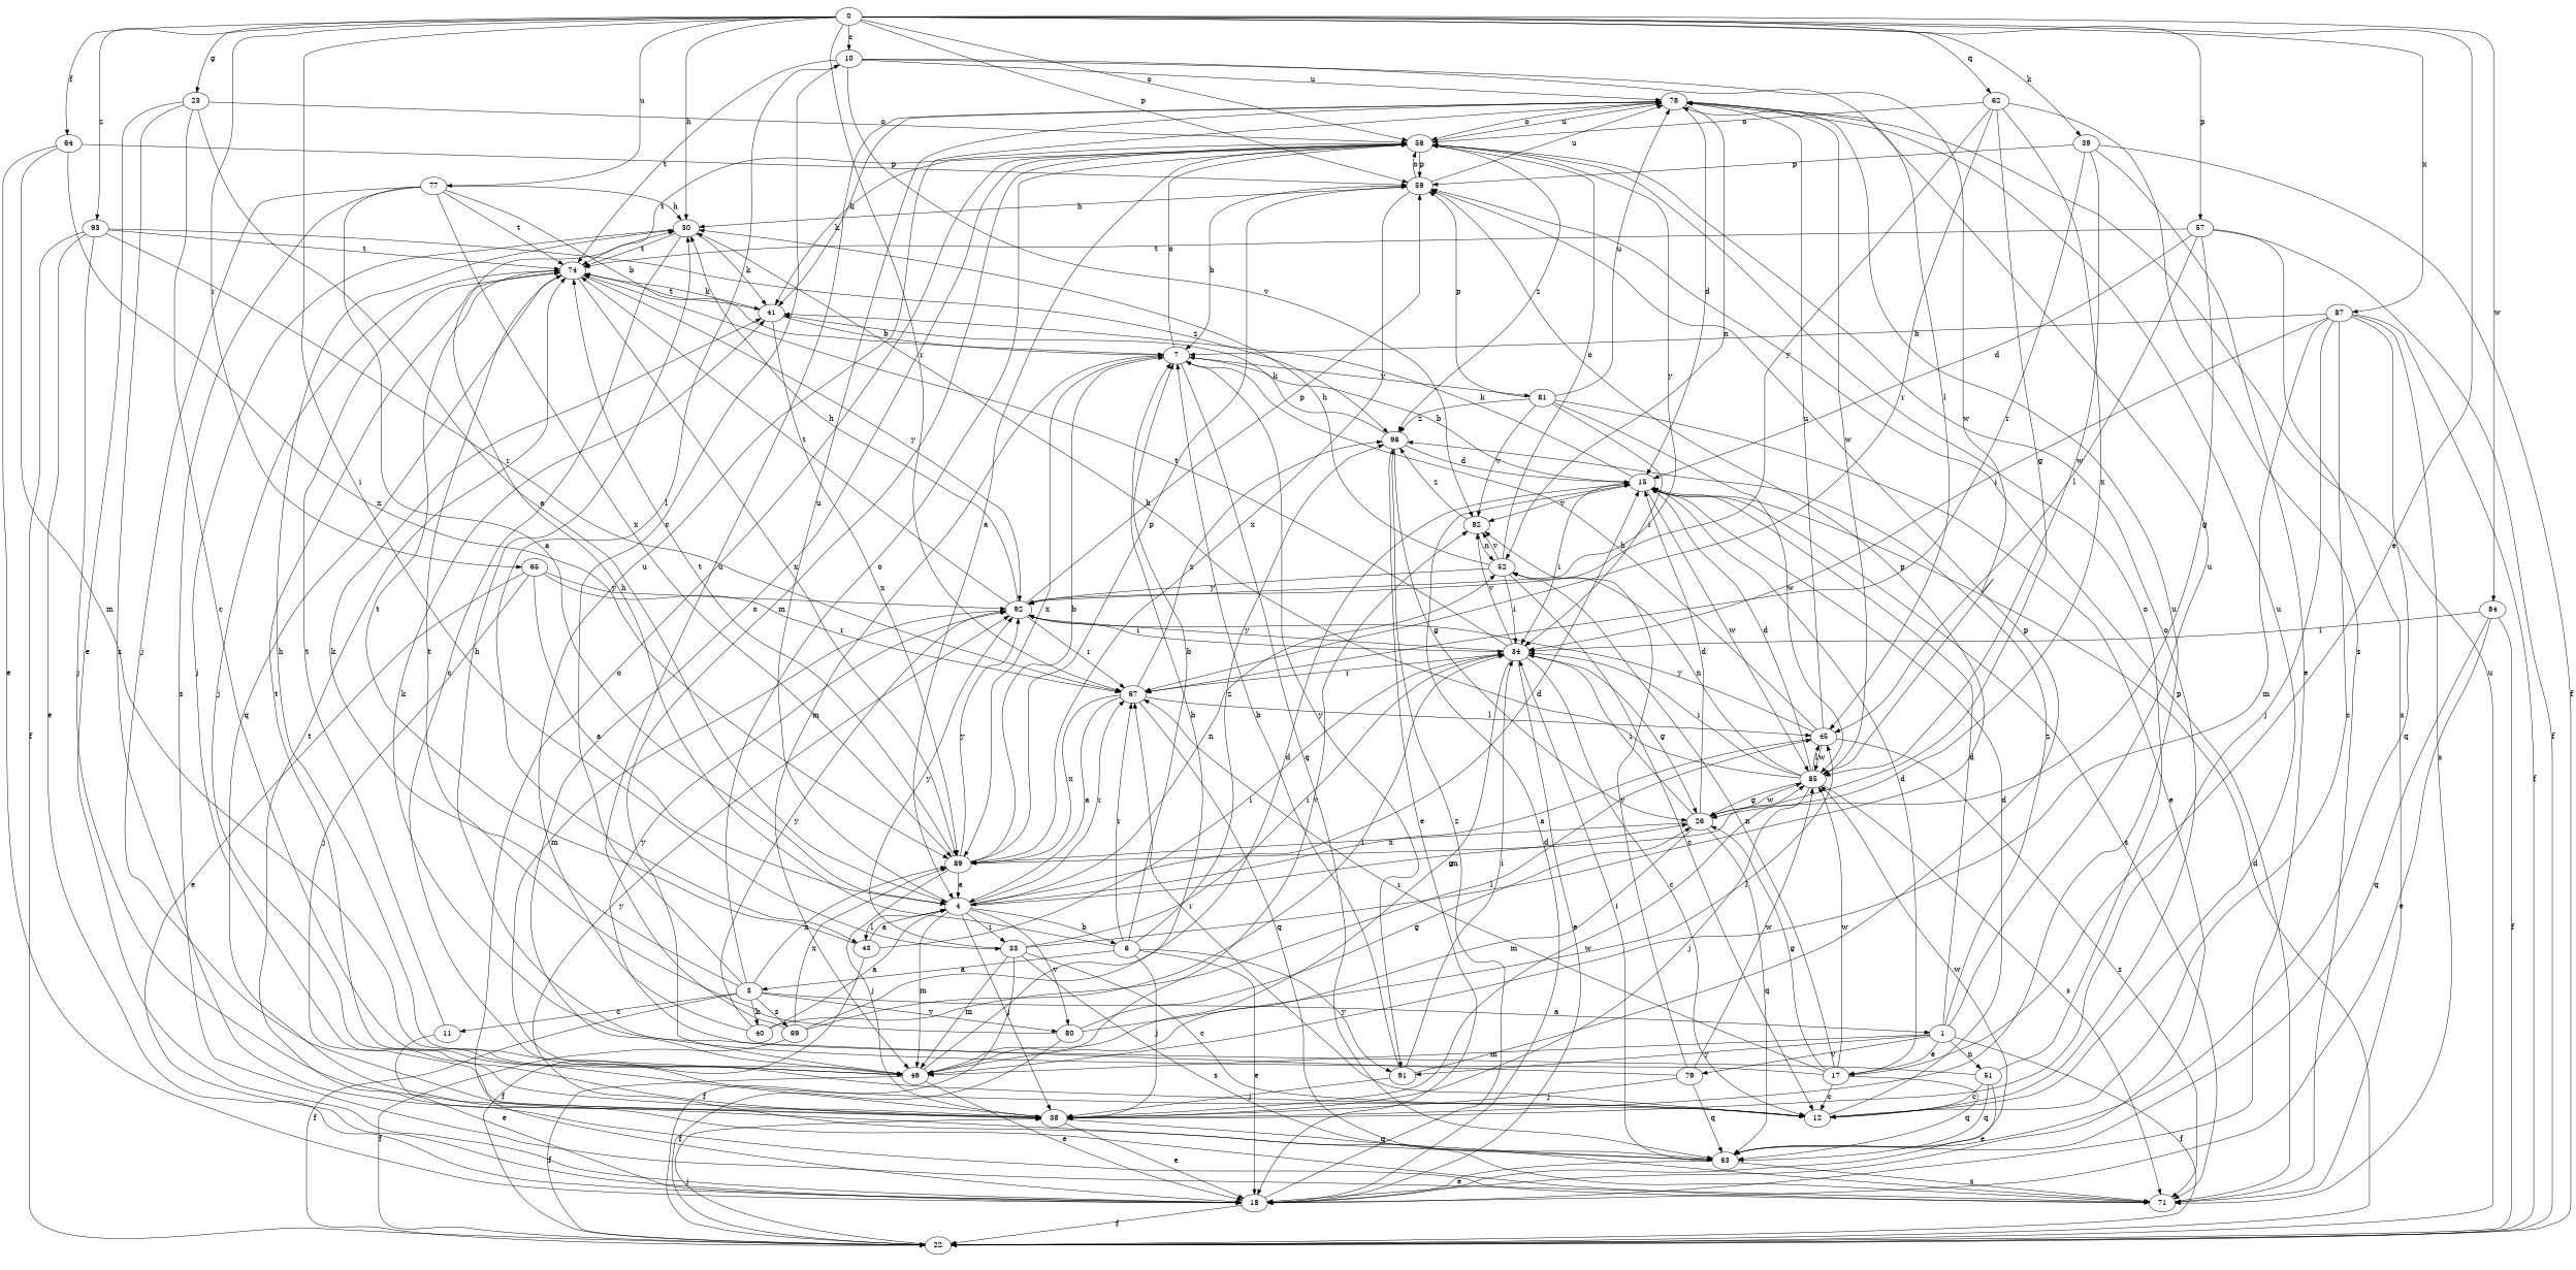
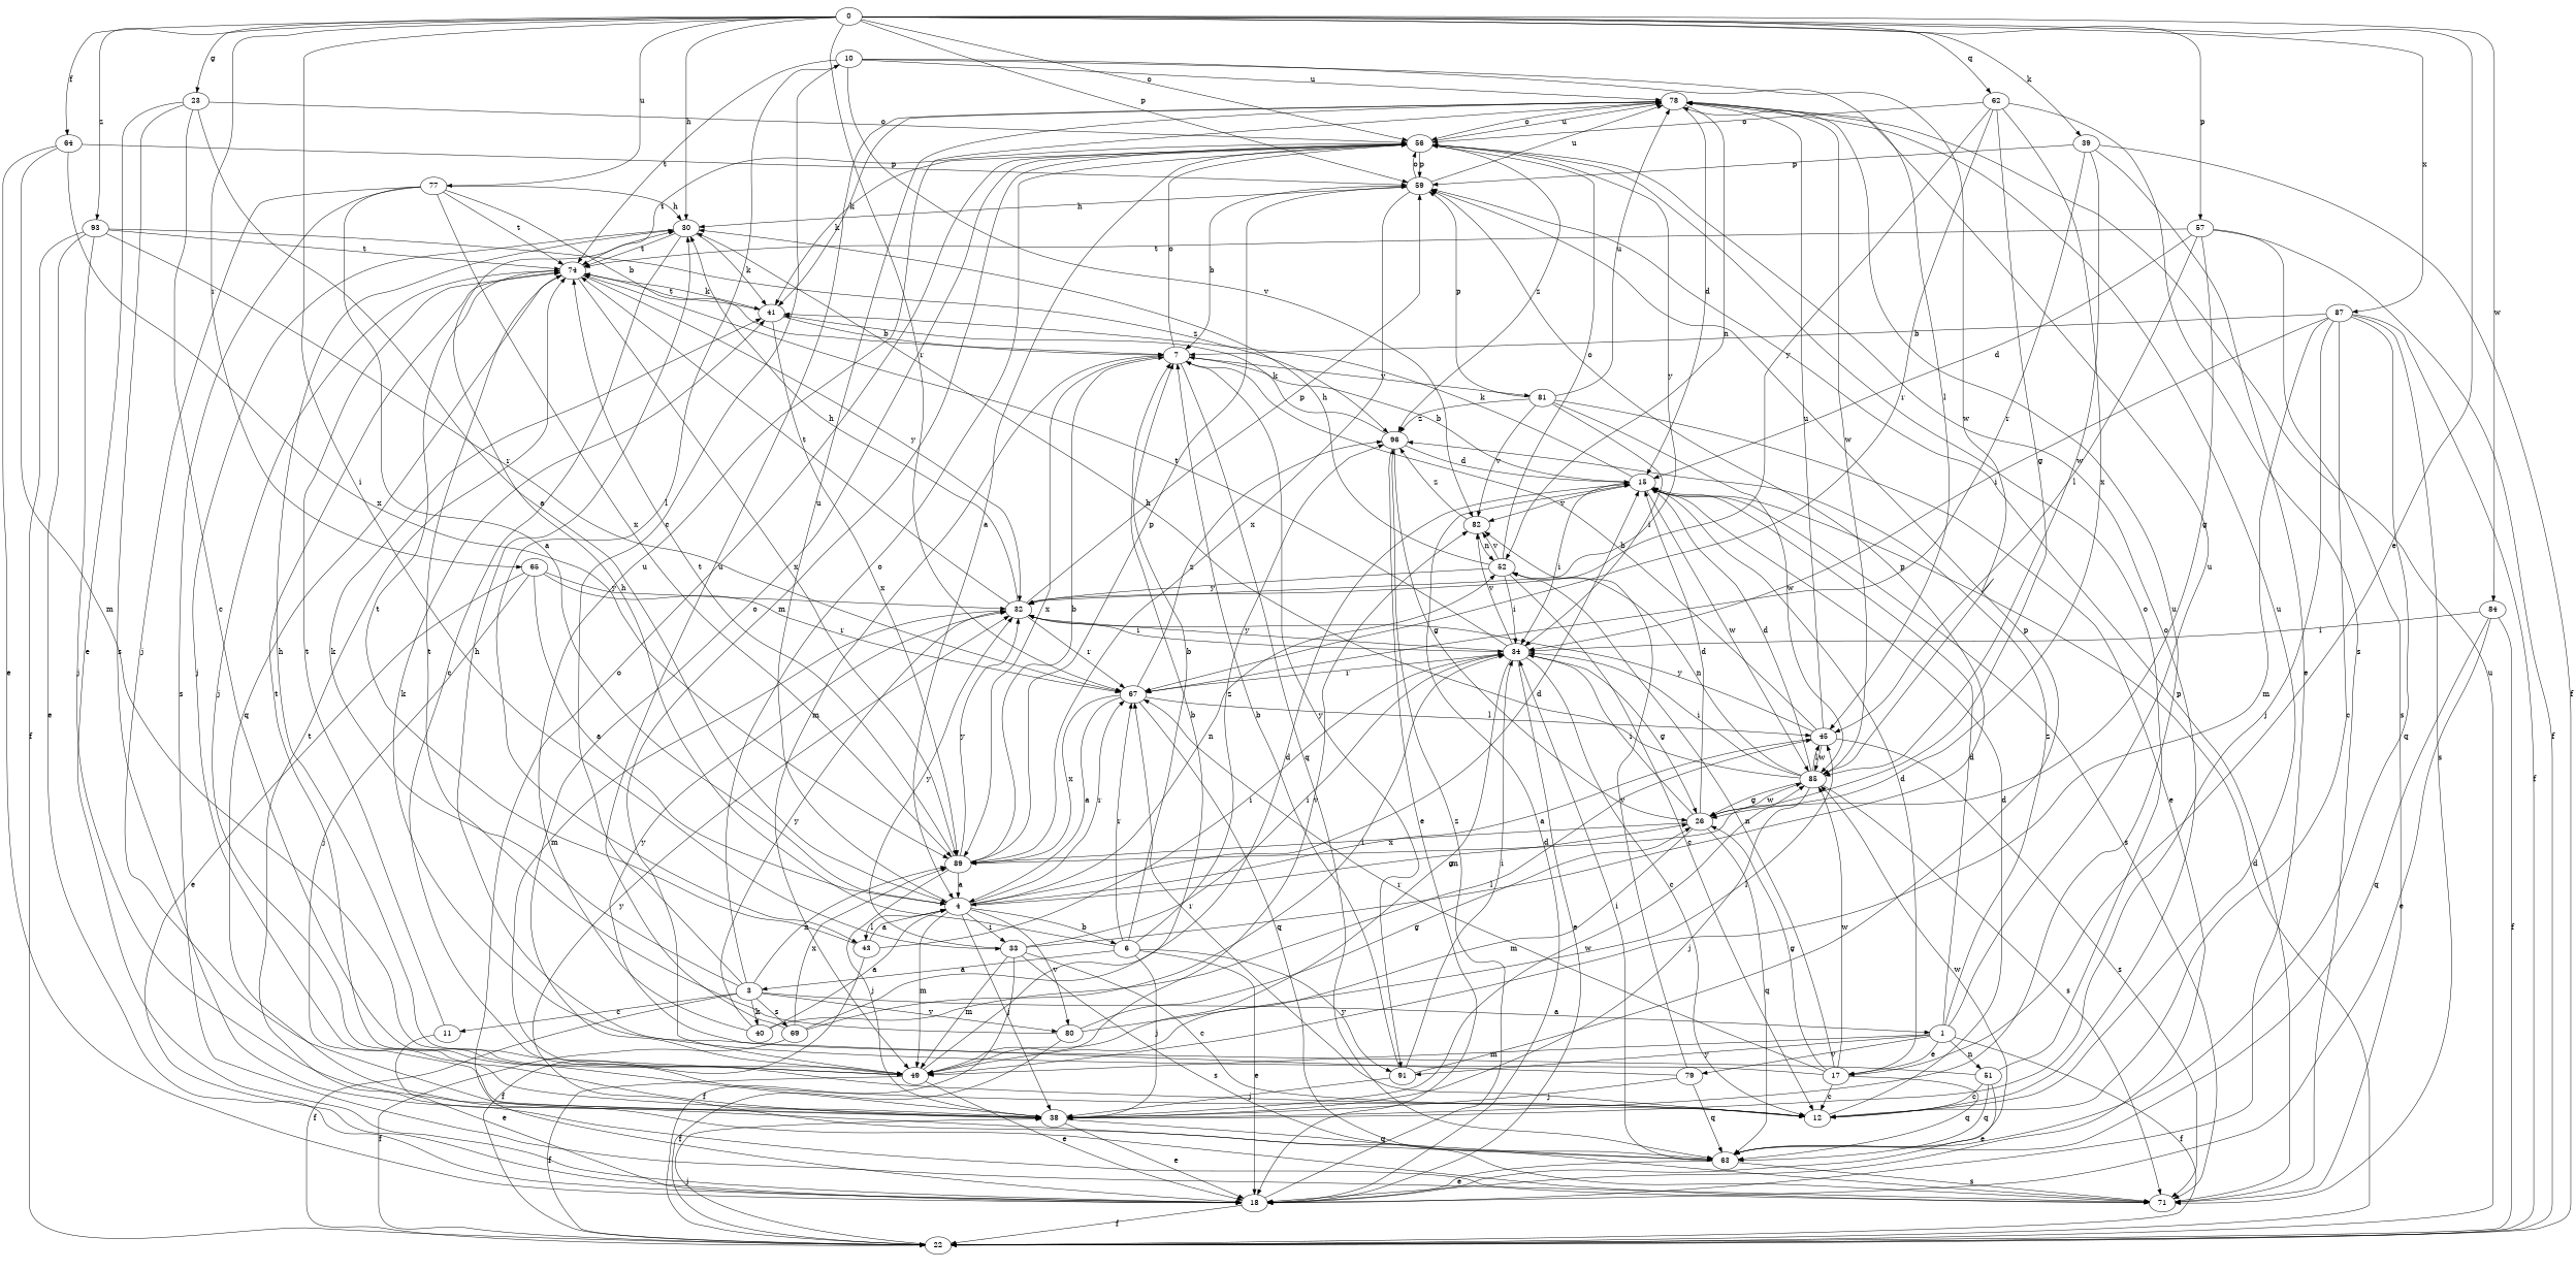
  strict digraph {
    0
    10
    17
    23
    30
    33
    39
    56
    57
    59
    62
    64
    65
    67
    77
    84
    87
    93
    78
    43
    45
    74
    82
    85
    15
    41
    26
    52
    63
    12
    4
    18
    71
    38
    22
    49
    34
-   92
+   92 [label=32]
    96
    89
    7
    1
    51
    79
    91
    3
    11
    40
    69
    80
    6
    81
-   0 -> 10 [label=c]
    0 -> 17 [label=e]
    0 -> 23 [label=g]
    0 -> 30 [label=h]
    0 -> 33 [label=i]
    0 -> 39 [label=k]
    0 -> 56 [label=o]
    0 -> 57 [label=p]
    0 -> 59 [label=p]
    0 -> 62 [label=q]
    0 -> 64 [label=f]
    0 -> 65 [label=r]
    0 -> 67 [label=r]
    0 -> 77 [label=u]
    0 -> 84 [label=w]
    0 -> 87 [label=x]
    0 -> 93 [label=z]
    10 -> 78 [label=u]
    10 -> 43 [label=l]
    10 -> 45 [label=l]
    10 -> 74 [label=t]
    10 -> 82 [label=v]
    10 -> 85 [label=w]
    17 -> 67 [label=r]
    17 -> 85 [label=w]
    17 -> 15 [label=d]
    17 -> 41 [label=k]
    17 -> 26 [label=g]
    17 -> 52 [label=n]
    17 -> 63 [label=q]
    17 -> 12 [label=c]
    23 -> 56 [label=o]
    23 -> 12 [label=c]
    23 -> 4 [label=a]
    23 -> 18 [label=e]
    23 -> 71 [label=s]
    30 -> 74 [label=t]
    30 -> 41 [label=k]
    30 -> 12 [label=c]
    30 -> 38 [label=j]
    33 -> 59 [label=p]
    33 -> 12 [label=c]
    33 -> 71 [label=s]
    33 -> 22 [label=f]
    33 -> 49 [label=m]
    33 -> 34 [label=i]
    33 -> 92 [label=y]
    39 -> 59 [label=p]
    39 -> 67 [label=r]
    39 -> 85 [label=w]
    39 -> 18 [label=e]
    39 -> 22 [label=f]
    56 -> 59 [label=p]
    56 -> 78 [label=u]
    56 -> 74 [label=t]
    56 -> 41 [label=k]
    56 -> 4 [label=a]
    56 -> 49 [label=m]
    56 -> 92 [label=y]
    56 -> 96 [label=z]
    57 -> 45 [label=l]
    57 -> 74 [label=t]
    57 -> 15 [label=d]
    57 -> 26 [label=g]
    57 -> 71 [label=s]
    57 -> 22 [label=f]
    59 -> 30 [label=h]
    59 -> 56 [label=o]
    59 -> 78 [label=u]
    59 -> 89 [label=x]
    59 -> 7 [label=b]
    62 -> 56 [label=o]
    62 -> 67 [label=r]
    62 -> 26 [label=g]
    62 -> 71 [label=s]
    62 -> 92 [label=y]
    62 -> 89 [label=x]
    64 -> 59 [label=p]
    64 -> 18 [label=e]
    64 -> 49 [label=m]
    64 -> 89 [label=x]
    65 -> 67 [label=r]
    65 -> 4 [label=a]
    65 -> 18 [label=e]
    65 -> 38 [label=j]
    65 -> 92 [label=y]
    67 -> 45 [label=l]
    67 -> 63 [label=q]
    67 -> 4 [label=a]
    67 -> 96 [label=z]
    67 -> 89 [label=x]
    77 -> 30 [label=h]
    77 -> 74 [label=t]
    77 -> 4 [label=a]
    77 -> 71 [label=s]
    77 -> 38 [label=j]
    77 -> 89 [label=x]
    77 -> 7 [label=b]
    84 -> 63 [label=q]
    84 -> 18 [label=e]
    84 -> 22 [label=f]
    84 -> 34 [label=i]
    87 -> 63 [label=q]
    87 -> 12 [label=c]
    87 -> 71 [label=s]
    87 -> 38 [label=j]
    87 -> 22 [label=f]
    87 -> 49 [label=m]
    87 -> 34 [label=i]
    87 -> 7 [label=b]
    93 -> 67 [label=r]
    93 -> 74 [label=t]
    93 -> 18 [label=e]
    93 -> 38 [label=j]
    93 -> 22 [label=f]
    93 -> 96 [label=z]
    78 -> 56 [label=o]
    78 -> 85 [label=w]
    78 -> 15 [label=d]
    78 -> 41 [label=k]
    78 -> 52 [label=n]
    43 -> 74 [label=t]
    43 -> 4 [label=a]
    43 -> 22 [label=f]
    43 -> 34 [label=i]
    45 -> 78 [label=u]
    45 -> 85 [label=w]
    45 -> 4 [label=a]
    45 -> 71 [label=s]
    45 -> 92 [label=y]
    45 -> 7 [label=b]
    74 -> 41 [label=k]
    74 -> 63 [label=q]
    74 -> 38 [label=j]
    74 -> 92 [label=y]
    74 -> 89 [label=x]
    82 -> 52 [label=n]
    82 -> 96 [label=z]
    85 -> 30 [label=h]
    85 -> 45 [label=l]
    85 -> 15 [label=d]
    85 -> 26 [label=g]
    85 -> 52 [label=n]
    85 -> 71 [label=s]
    85 -> 38 [label=j]
    85 -> 34 [label=i]
    15 -> 82 [label=v]
    15 -> 85 [label=w]
    15 -> 41 [label=k]
    15 -> 71 [label=s]
    15 -> 34 [label=i]
    15 -> 7 [label=b]
    41 -> 74 [label=t]
    41 -> 89 [label=x]
    41 -> 7 [label=b]
    26 -> 85 [label=w]
    26 -> 15 [label=d]
    26 -> 63 [label=q]
    26 -> 49 [label=m]
    26 -> 34 [label=i]
    26 -> 89 [label=x]
    52 -> 30 [label=h]
    52 -> 56 [label=o]
    52 -> 82 [label=v]
    52 -> 12 [label=c]
    52 -> 34 [label=i]
    52 -> 92 [label=y]
    63 -> 85 [label=w]
    63 -> 18 [label=e]
    63 -> 71 [label=s]
    63 -> 34 [label=i]
    12 -> 56 [label=o]
    12 -> 67 [label=r]
    12 -> 78 [label=u]
    12 -> 15 [label=d]
    4 -> 33 [label=i]
    4 -> 67 [label=r]
    4 -> 78 [label=u]
    4 -> 43 [label=l]
    4 -> 15 [label=d]
    4 -> 26 [label=g]
    4 -> 52 [label=n]
    4 -> 38 [label=j]
    4 -> 49 [label=m]
    4 -> 80 [label=v]
    4 -> 6 [label=b]
    18 -> 56 [label=o]
    18 -> 15 [label=d]
    18 -> 22 [label=f]
    18 -> 96 [label=z]
    71 -> 59 [label=p]
    71 -> 74 [label=t]
    71 -> 92 [label=y]
    38 -> 78 [label=u]
    38 -> 74 [label=t]
    38 -> 85 [label=w]
    38 -> 63 [label=q]
    38 -> 18 [label=e]
    22 -> 78 [label=u]
    22 -> 15 [label=d]
    22 -> 38 [label=j]
    49 -> 30 [label=h]
    49 -> 56 [label=o]
    49 -> 82 [label=v]
    49 -> 18 [label=e]
    49 -> 22 [label=f]
    49 -> 7 [label=b]
    34 -> 67 [label=r]
    34 -> 74 [label=t]
    34 -> 82 [label=v]
    34 -> 26 [label=g]
    34 -> 12 [label=c]
    34 -> 18 [label=e]
    34 -> 49 [label=m]
    34 -> 92 [label=y]
    92 -> 30 [label=h]
    92 -> 59 [label=p]
    92 -> 67 [label=r]
    92 -> 74 [label=t]
    92 -> 49 [label=m]
    92 -> 34 [label=i]
    96 -> 15 [label=d]
    96 -> 41 [label=k]
    96 -> 26 [label=g]
    96 -> 18 [label=e]
    89 -> 59 [label=p]
    89 -> 74 [label=t]
    89 -> 4 [label=a]
    89 -> 38 [label=j]
    89 -> 92 [label=y]
    89 -> 7 [label=b]
    7 -> 56 [label=o]
    7 -> 63 [label=q]
    7 -> 49 [label=m]
    7 -> 89 [label=x]
    7 -> 91 [label=y]
    7 -> 81 [label=v]
    1 -> 17 [label=e]
    1 -> 78 [label=u]
    1 -> 15 [label=d]
    1 -> 22 [label=f]
    1 -> 49 [label=m]
    1 -> 96 [label=z]
    1 -> 51 [label=n]
    1 -> 79 [label=v]
    1 -> 91 [label=y]
    51 -> 30 [label=h]
    51 -> 56 [label=o]
    51 -> 63 [label=q]
    51 -> 12 [label=c]
    51 -> 18 [label=e]
    79 -> 82 [label=v]
-   79 -> 85 [label=w]
    79 -> 63 [label=q]
    79 -> 38 [label=j]
    79 -> 92 [label=y]
    91 -> 59 [label=p]
    91 -> 38 [label=j]
    91 -> 34 [label=i]
    91 -> 7 [label=b]
    3 -> 10 [label=c]
    3 -> 56 [label=o]
    3 -> 41 [label=k]
    3 -> 22 [label=f]
    3 -> 89 [label=x]
    3 -> 1 [label=a]
    3 -> 11 [label=c]
    3 -> 40 [label=k]
    3 -> 69 [label=s]
    3 -> 80 [label=v]
    11 -> 74 [label=t]
    11 -> 18 [label=e]
    40 -> 78 [label=u]
    40 -> 45 [label=l]
    40 -> 4 [label=a]
    40 -> 92 [label=y]
    69 -> 78 [label=u]
    69 -> 15 [label=d]
    69 -> 22 [label=f]
    69 -> 34 [label=i]
    69 -> 89 [label=x]
    80 -> 45 [label=l]
    80 -> 74 [label=t]
    80 -> 26 [label=g]
    80 -> 22 [label=f]
    6 -> 30 [label=h]
    6 -> 67 [label=r]
    6 -> 18 [label=e]
    6 -> 38 [label=j]
    6 -> 96 [label=z]
    6 -> 7 [label=b]
    6 -> 91 [label=y]
    6 -> 3 [label=a]
    81 -> 59 [label=p]
    81 -> 78 [label=u]
    81 -> 82 [label=v]
    81 -> 85 [label=w]
    81 -> 18 [label=e]
    81 -> 34 [label=i]
    81 -> 96 [label=z]
  }
